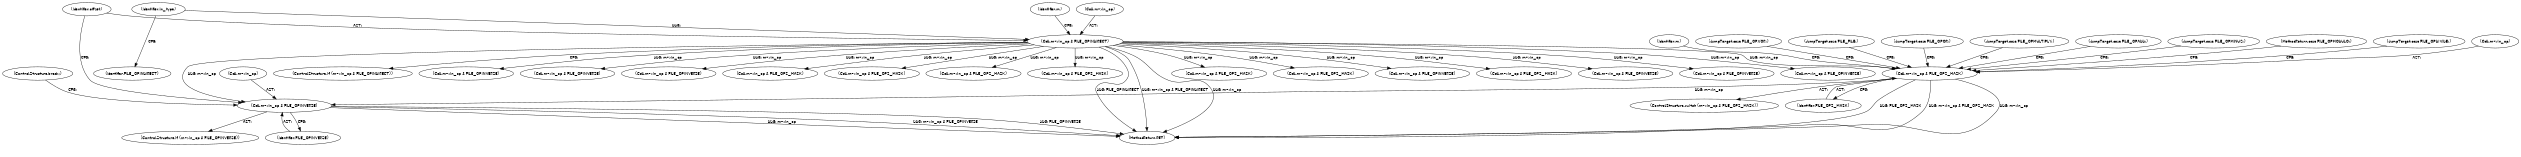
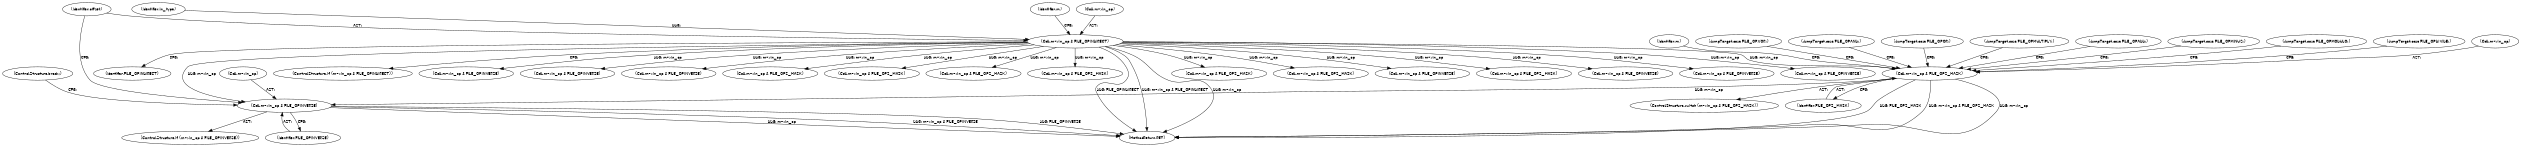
  digraph {
    fontname="Patrick Hand"
    node [fontname="Patrick Hand"]
    edge [fontname="Patrick Hand"]
    n1 [label="(Call,m->in_op & FILE_OPS_MASK)"]
    n2 [label="(Call,m->in_op & FILE_OPINVERSE)"]
    n3 [label="(ControlStructure,switch (m->in_op & FILE_OPS_MASK))"]
    n4 [label="(Identifier,FILE_OPS_MASK)"]
    n5 [label="(MethodReturn,RET)"]
    n6 [label="(ControlStructure,if (m->in_op & FILE_OPINVERSE))"]
    n7 [label="(Identifier,FILE_OPINVERSE)"]
    n8 [label="(Call,m->in_op & FILE_OPINDIRECT)"]
    n9 [label="(Call,m->in_op & FILE_OPS_MASK)"]
    n10 [label="(Call,m->in_op & FILE_OPS_MASK)"]
    n11 [label="(Call,m->in_op & FILE_OPINVERSE)"]
    n12 [label="(Call,m->in_op & FILE_OPS_MASK)"]
    n13 [label="(Call,m->in_op & FILE_OPINVERSE)"]
    n14 [label="(Call,m->in_op & FILE_OPINVERSE)"]
    n15 [label="(Call,m->in_op & FILE_OPINVERSE)"]
    n16 [label="(ControlStructure,if (m->in_op & FILE_OPINDIRECT))"]
    n17 [label="(Identifier,FILE_OPINDIRECT)"]
    n18 [label="(Call,m->in_op & FILE_OPINVERSE)"]
    n19 [label="(Call,m->in_op & FILE_OPINVERSE)"]
    n20 [label="(Call,m->in_op & FILE_OPINVERSE)"]
    n21 [label="(Call,m->in_op & FILE_OPS_MASK)"]
    n22 [label="(Call,m->in_op & FILE_OPS_MASK)"]
    n23 [label="(Call,m->in_op & FILE_OPS_MASK)"]
    n24 [label="(Call,m->in_op & FILE_OPS_MASK)"]
    n25 [label="(Identifier,m)"]
    n26 [label="(Call,m->in_op)"]
    n27 [label="(Identifier,in_type)"]
    n28 [label="(JumpTarget,case FILE_OPXOR:)"]
-   n29 [label="(JumpTarget,case FILE_FILE:)"]
+   n29 [label="(JumpTarget,case FILE_OPAND:)"]
    n30 [label="(JumpTarget,case FILE_OPOR:)"]
    n31 [label="(Identifier,offset)"]
    n32 [label="(JumpTarget,case FILE_OPMULTIPLY:)"]
    n33 [label="(JumpTarget,case FILE_OPADD:)"]
    n34 [label="(Identifier,m)"]
    n35 [label="(JumpTarget,case FILE_OPMINUS:)"]
-   n36 [label="(MethodReturn,case FILE_OPMODULO:)"]
+   n36 [label="(JumpTarget,case FILE_OPMODULO:)"]
    n37 [label="(JumpTarget,case FILE_OPDIVIDE:)"]
    n38 [label="(Call,m->in_op)"]
    n39 [label="(ControlStructure,break;)"]
    n40 [label="(Call,m->in_op)"]
    n1 -> n2 [label="DDG: m->in_op"]
    n1 -> n3 [label="AST: "]
    n1 -> n4 [label="CFG: "]
    n1 -> n5 [label="DDG: FILE_OPS_MASK"]
    n1 -> n5 [label="DDG: m->in_op & FILE_OPS_MASK"]
    n1 -> n5 [label="DDG: m->in_op"]
    n2 -> n5 [label="DDG: m->in_op"]
    n2 -> n5 [label="DDG: m->in_op & FILE_OPINVERSE"]
    n2 -> n5 [label="DDG: FILE_OPINVERSE"]
    n2 -> n6 [label="AST: "]
    n2 -> n7 [label="CFG: "]
    n4 -> n1 [label="AST: "]
    n7 -> n2 [label="AST: "]
    n8 -> n1 [label="DDG: m->in_op"]
    n8 -> n2 [label="DDG: m->in_op"]
    n8 -> n5 [label="DDG: FILE_OPINDIRECT"]
    n8 -> n5 [label="DDG: m->in_op & FILE_OPINDIRECT"]
    n8 -> n5 [label="DDG: m->in_op"]
    n8 -> n9 [label="DDG: m->in_op"]
    n8 -> n10 [label="DDG: m->in_op"]
    n8 -> n11 [label="DDG: m->in_op"]
    n8 -> n12 [label="DDG: m->in_op"]
    n8 -> n13 [label="DDG: m->in_op"]
    n8 -> n14 [label="DDG: m->in_op"]
    n8 -> n15 [label="DDG: m->in_op"]
    n8 -> n16 [label="CFG: "]
-   n27 -> n17 [label="CFG: "]
+   n8 -> n17 [label="CFG: "]
    n8 -> n18 [label="DDG: m->in_op"]
    n8 -> n19 [label="DDG: m->in_op"]
    n8 -> n20 [label="DDG: m->in_op"]
    n8 -> n21 [label="DDG: m->in_op"]
    n8 -> n22 [label="DDG: m->in_op"]
    n8 -> n23 [label="DDG: m->in_op"]
    n8 -> n24 [label="DDG: m->in_op"]
    n25 -> n1 [label="CFG: "]
    n26 -> n8 [label="AST: "]
    n27 -> n8 [label="DDG: "]
    n28 -> n1 [label="CFG: "]
    n29 -> n1 [label="CFG: "]
    n30 -> n1 [label="CFG: "]
    n31 -> n2 [label="CFG: "]
    n31 -> n8 [label="AST: "]
    n32 -> n1 [label="CFG: "]
    n33 -> n1 [label="CFG: "]
    n34 -> n8 [label="CFG: "]
    n35 -> n1 [label="CFG: "]
    n36 -> n1 [label="CFG: "]
    n37 -> n1 [label="CFG: "]
    n38 -> n2 [label="AST: "]
    n39 -> n2 [label="CFG: "]
    n40 -> n1 [label="AST: "]
  }
